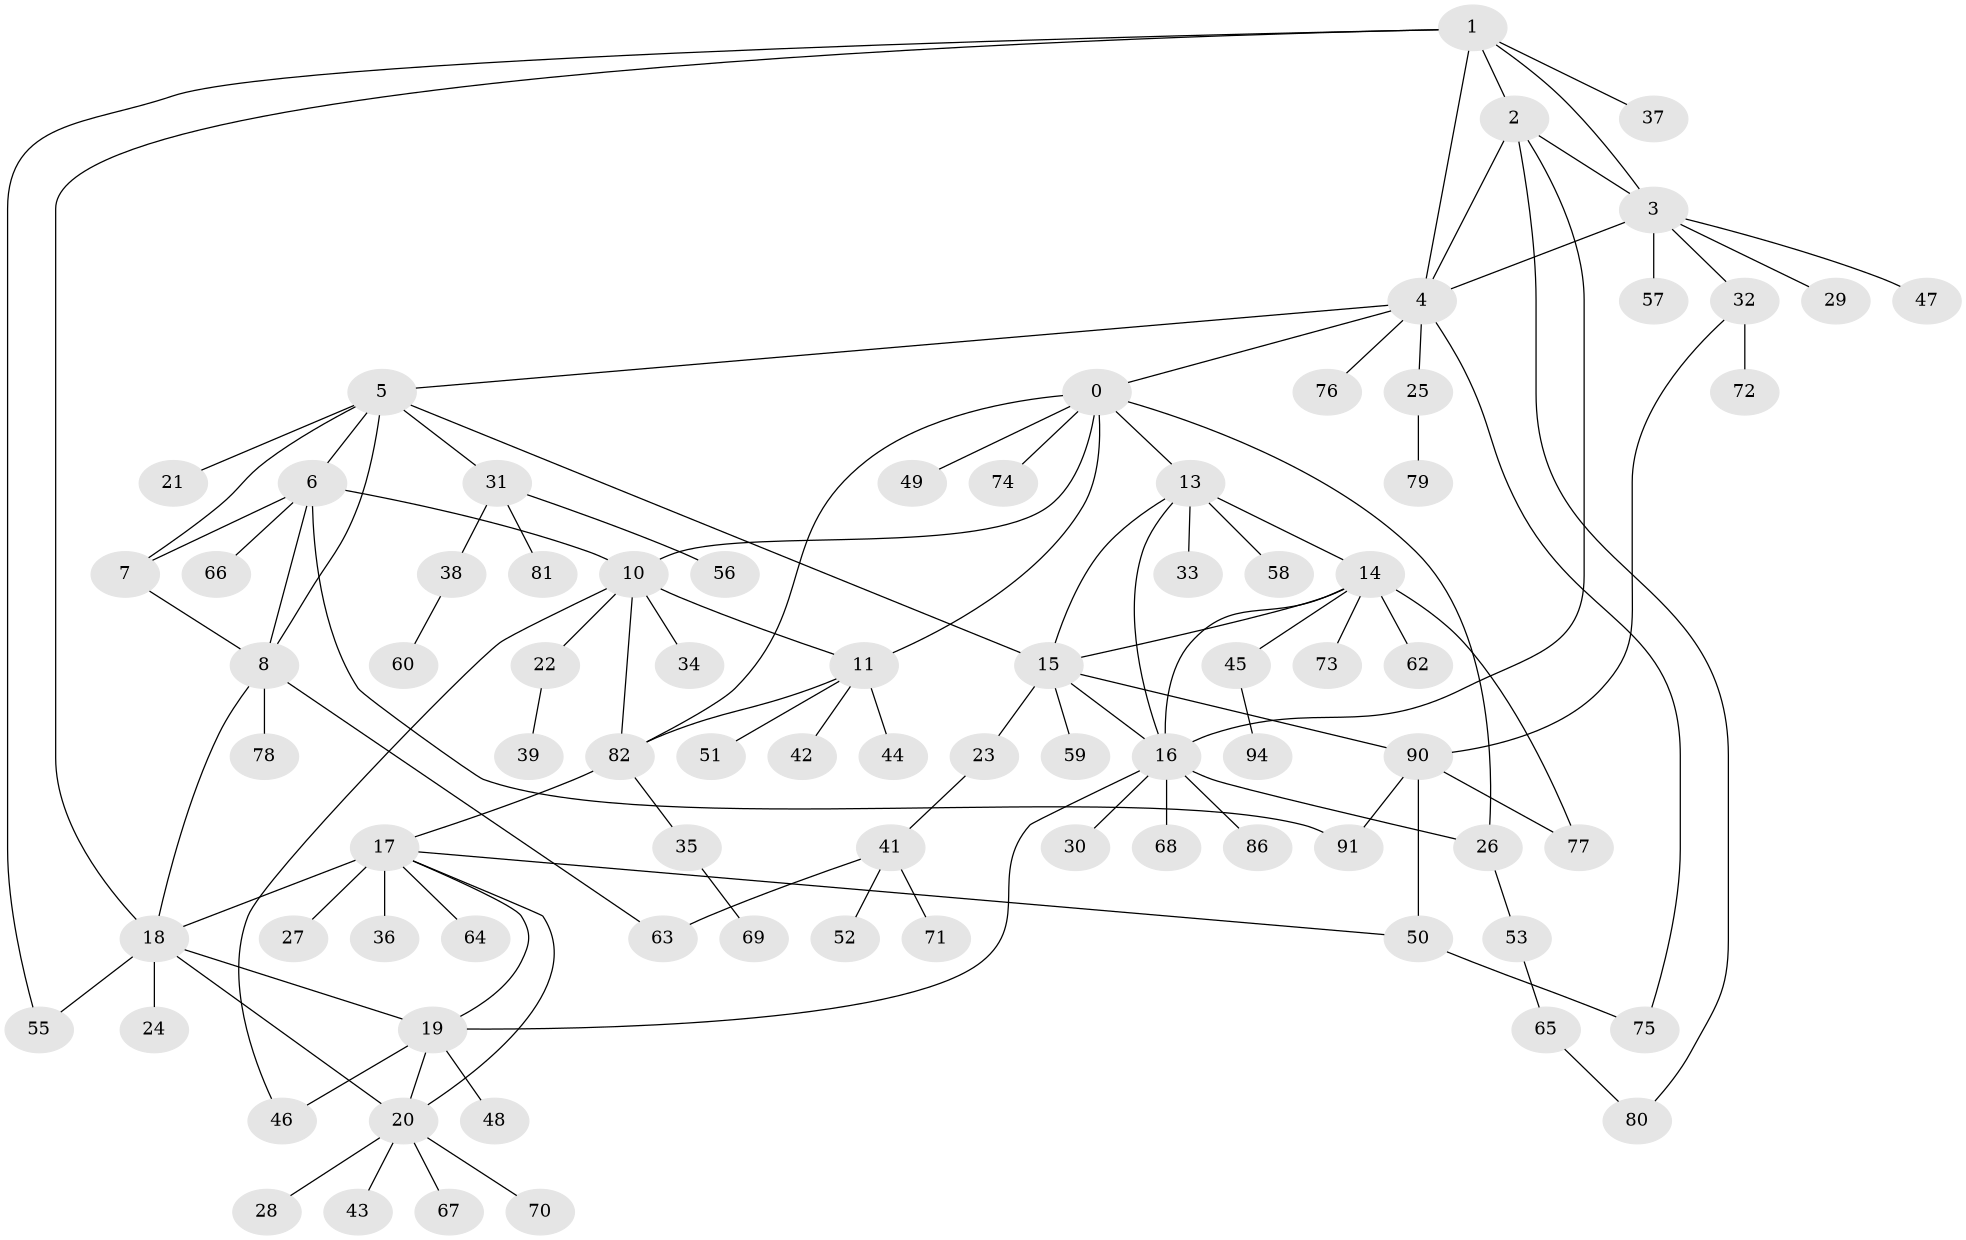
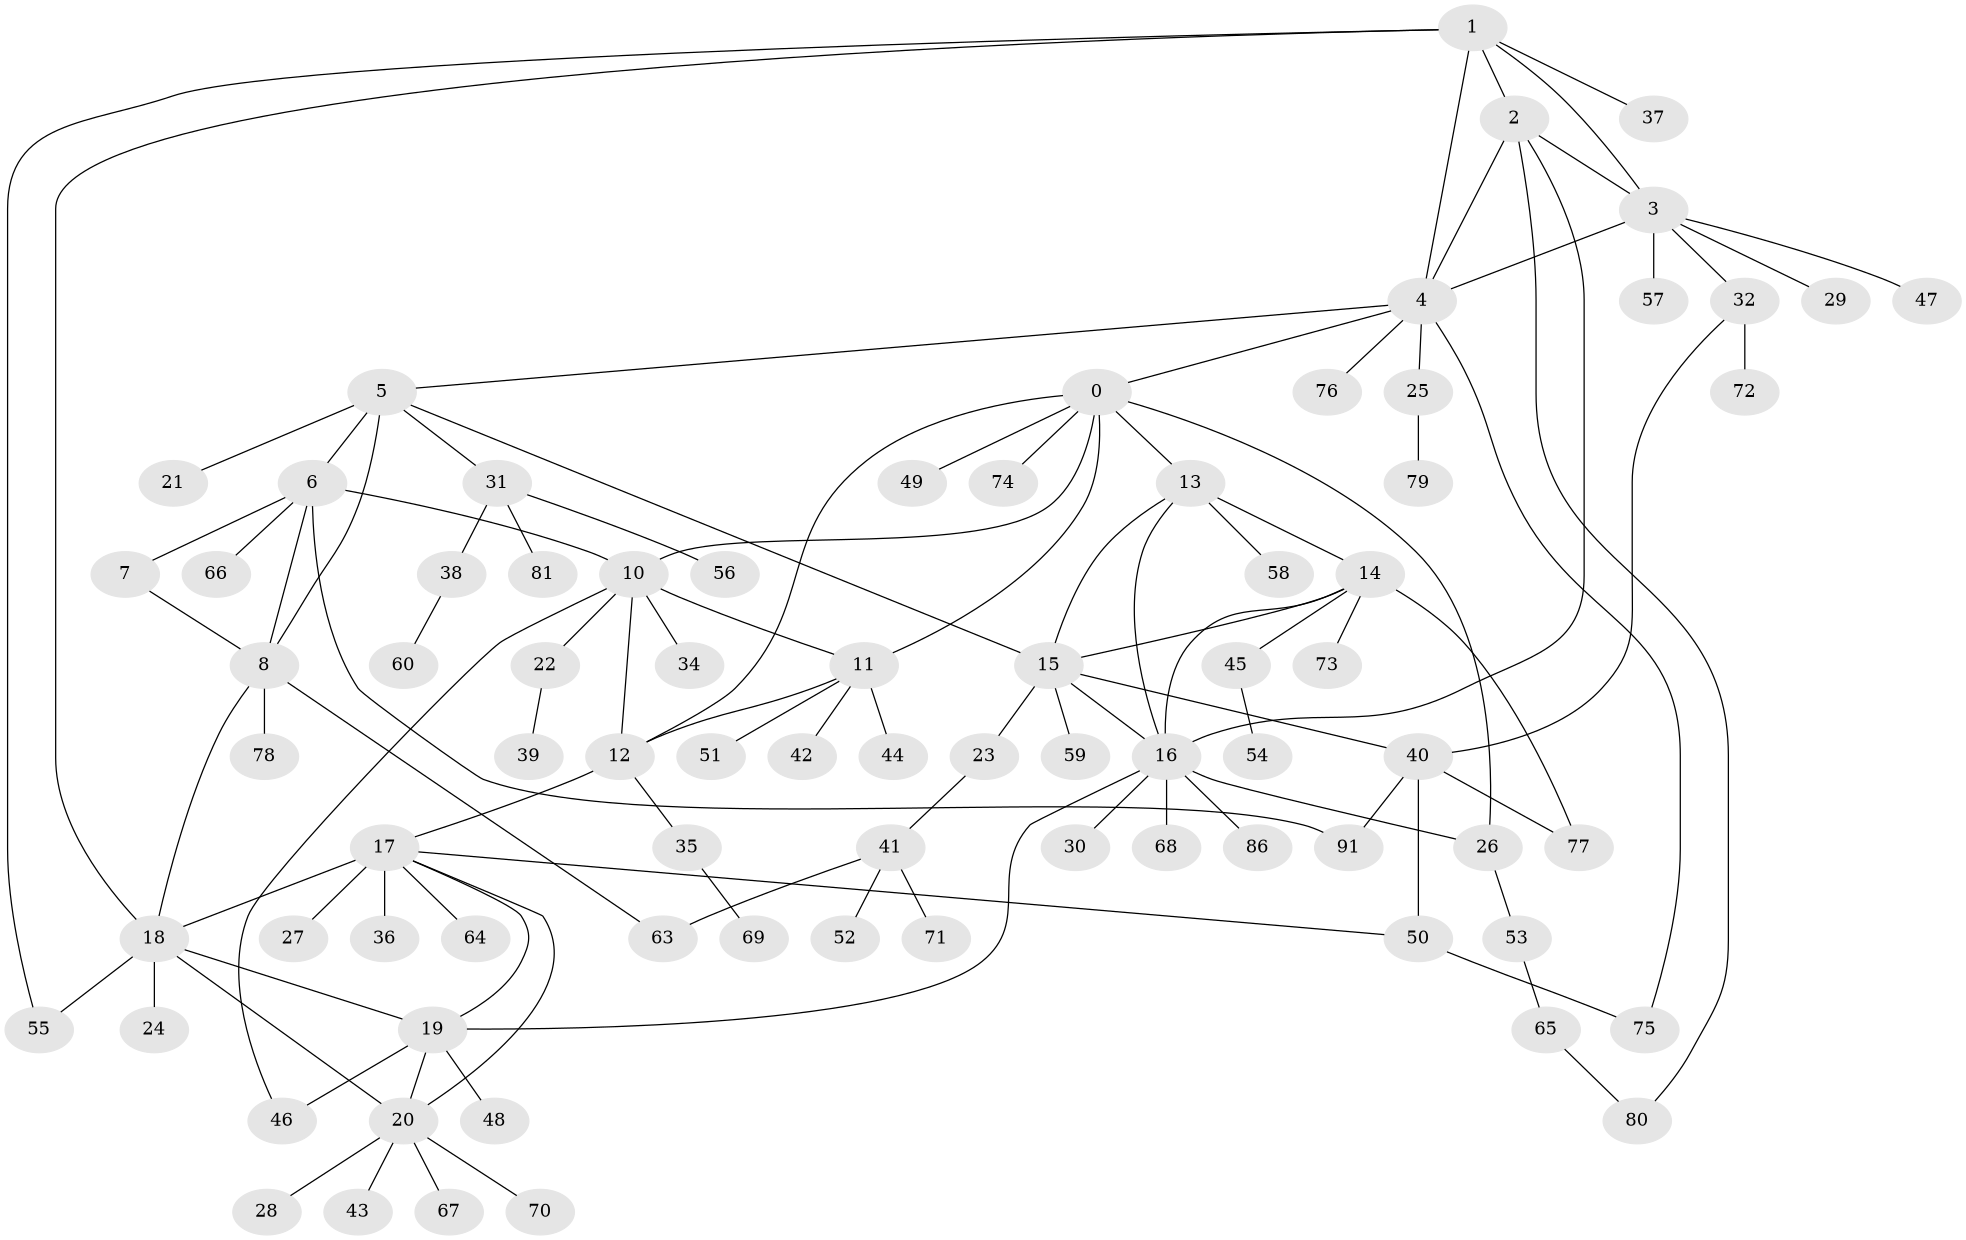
  graph {
    node [color=gray90 style=filled]
    1
    2
    3
    4
    18
    37
    55
    16
    80
    29
    32
    47
    57
    5
    n15 [label=0]
    25
    75
    76
    19
    20
    24
    30
    26
    68
    n25 [label=86]
-   40 [label=90]
+   40
    72
    6
    7
    8
    15
    21
    31
    10
    11
-   12 [label=82]
+   12
    13
    49
    74
    79
    n41 [label=91]
    66
    63
    78
    23
    59
    38
    56
    81
    22
    34
    46
    42
    44
    51
    17
    35
    14
-   33
    58
    53
    39
    27
    36
    50
    64
    69
    45
-   62
    73
    77
-   54 [label=94]
+   54
    41
    48
    28
    43
    67
    70
    52
    71
    65
    60
    1 -- 2
    1 -- 3
    1 -- 4
    1 -- 18
    1 -- 37
    1 -- 55
    2 -- 3
    2 -- 4
    2 -- 16
    2 -- 80
    3 -- 4
    3 -- 29
    3 -- 32
    3 -- 47
    3 -- 57
    4 -- 5
    4 -- n15
    4 -- 25
    4 -- 75
    4 -- 76
    18 -- 55
    18 -- 19
    18 -- 20
    18 -- 24
    16 -- 19
    16 -- 30
    16 -- 26
    16 -- 68
    16 -- n25
    32 -- 40
    32 -- 72
    5 -- 6
-   5 -- 7
    5 -- 8
    5 -- 15
    5 -- 21
    5 -- 31
    n15 -- 26
    n15 -- 10
    n15 -- 11
    n15 -- 12
    n15 -- 13
    n15 -- 49
    n15 -- 74
    25 -- 79
    19 -- 20
    19 -- 46
    19 -- 48
    20 -- 28
    20 -- 43
    20 -- 67
    20 -- 70
    26 -- 53
    40 -- n41
    40 -- 50
    40 -- 77
    6 -- 7
    6 -- 8
    6 -- 10
    6 -- n41
    6 -- 66
    7 -- 8
    8 -- 18
    8 -- 63
    8 -- 78
    15 -- 16
    15 -- 40
    15 -- 23
    15 -- 59
    31 -- 38
    31 -- 56
    31 -- 81
    10 -- 11
    10 -- 12
    10 -- 22
    10 -- 34
    10 -- 46
    11 -- 12
    11 -- 42
    11 -- 44
    11 -- 51
    12 -- 17
    12 -- 35
    13 -- 16
    13 -- 15
    13 -- 14
-   13 -- 33
    13 -- 58
    23 -- 41
    38 -- 60
    22 -- 39
    17 -- 18
    17 -- 19
    17 -- 20
    17 -- 27
    17 -- 36
    17 -- 50
    17 -- 64
    35 -- 69
    14 -- 16
    14 -- 15
    14 -- 45
-   14 -- 62
    14 -- 73
    14 -- 77
    53 -- 65
    50 -- 75
    45 -- 54
    41 -- 63
    41 -- 52
    41 -- 71
    65 -- 80
  }
